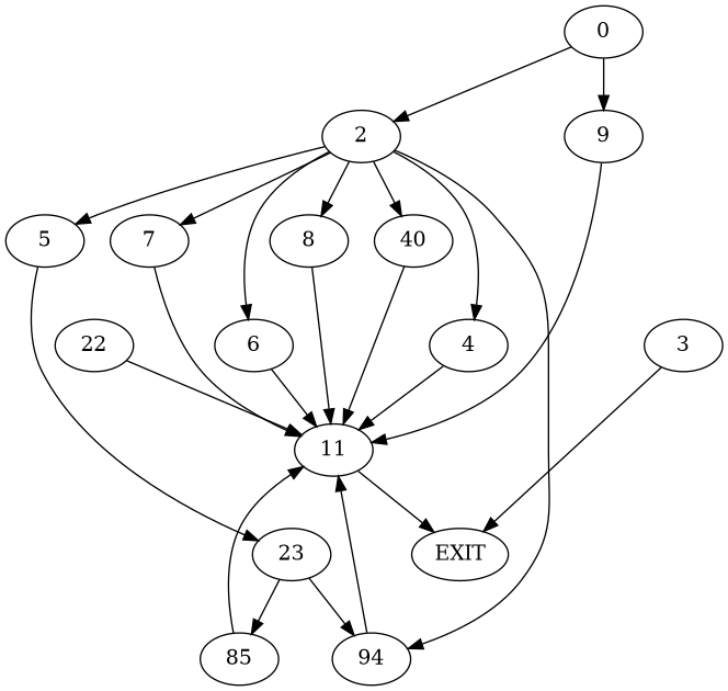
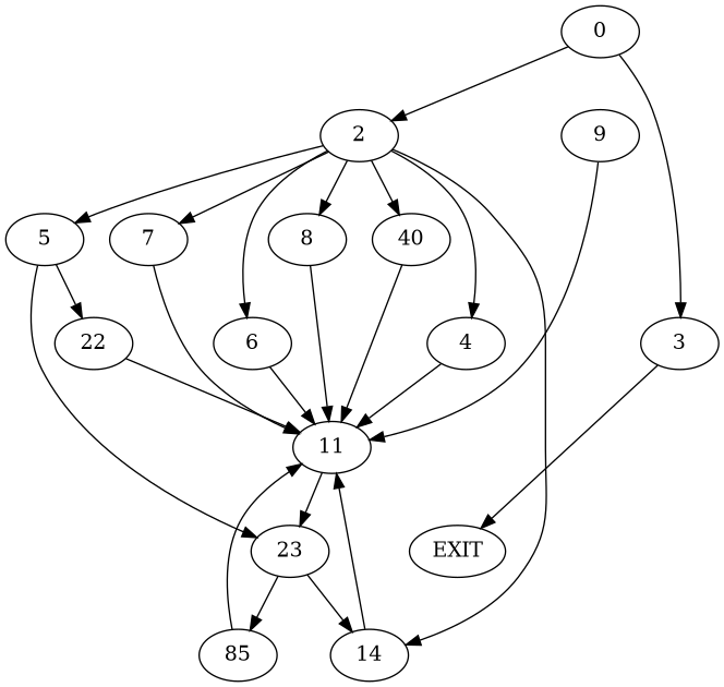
  digraph {
    n1 [label=0]
    2
    3
    n4 [label=EXIT]
    4
    5
    6
    7
    8
    n10 [label=40]
-   14 [label=94]
+   14
    11
    n13 [label=22]
    n14 [label=23]
    9
    n16 [label=85]
    n1 -> 2
-   n1 -> 9
+   n1 -> 3
    2 -> 4
    2 -> 5
    2 -> 6
    2 -> 7
    2 -> 8
    2 -> n10
    2 -> 14
    3 -> n4
    4 -> 11
+   5 -> n13
    5 -> n14
    6 -> 11
    7 -> 11
    8 -> 11
    n10 -> 11
    14 -> 11
-   11 -> n4
+   11 -> n14
    n13 -> 11
    n14 -> 14
    n14 -> n16
    9 -> 11
    n16 -> 11
  }
